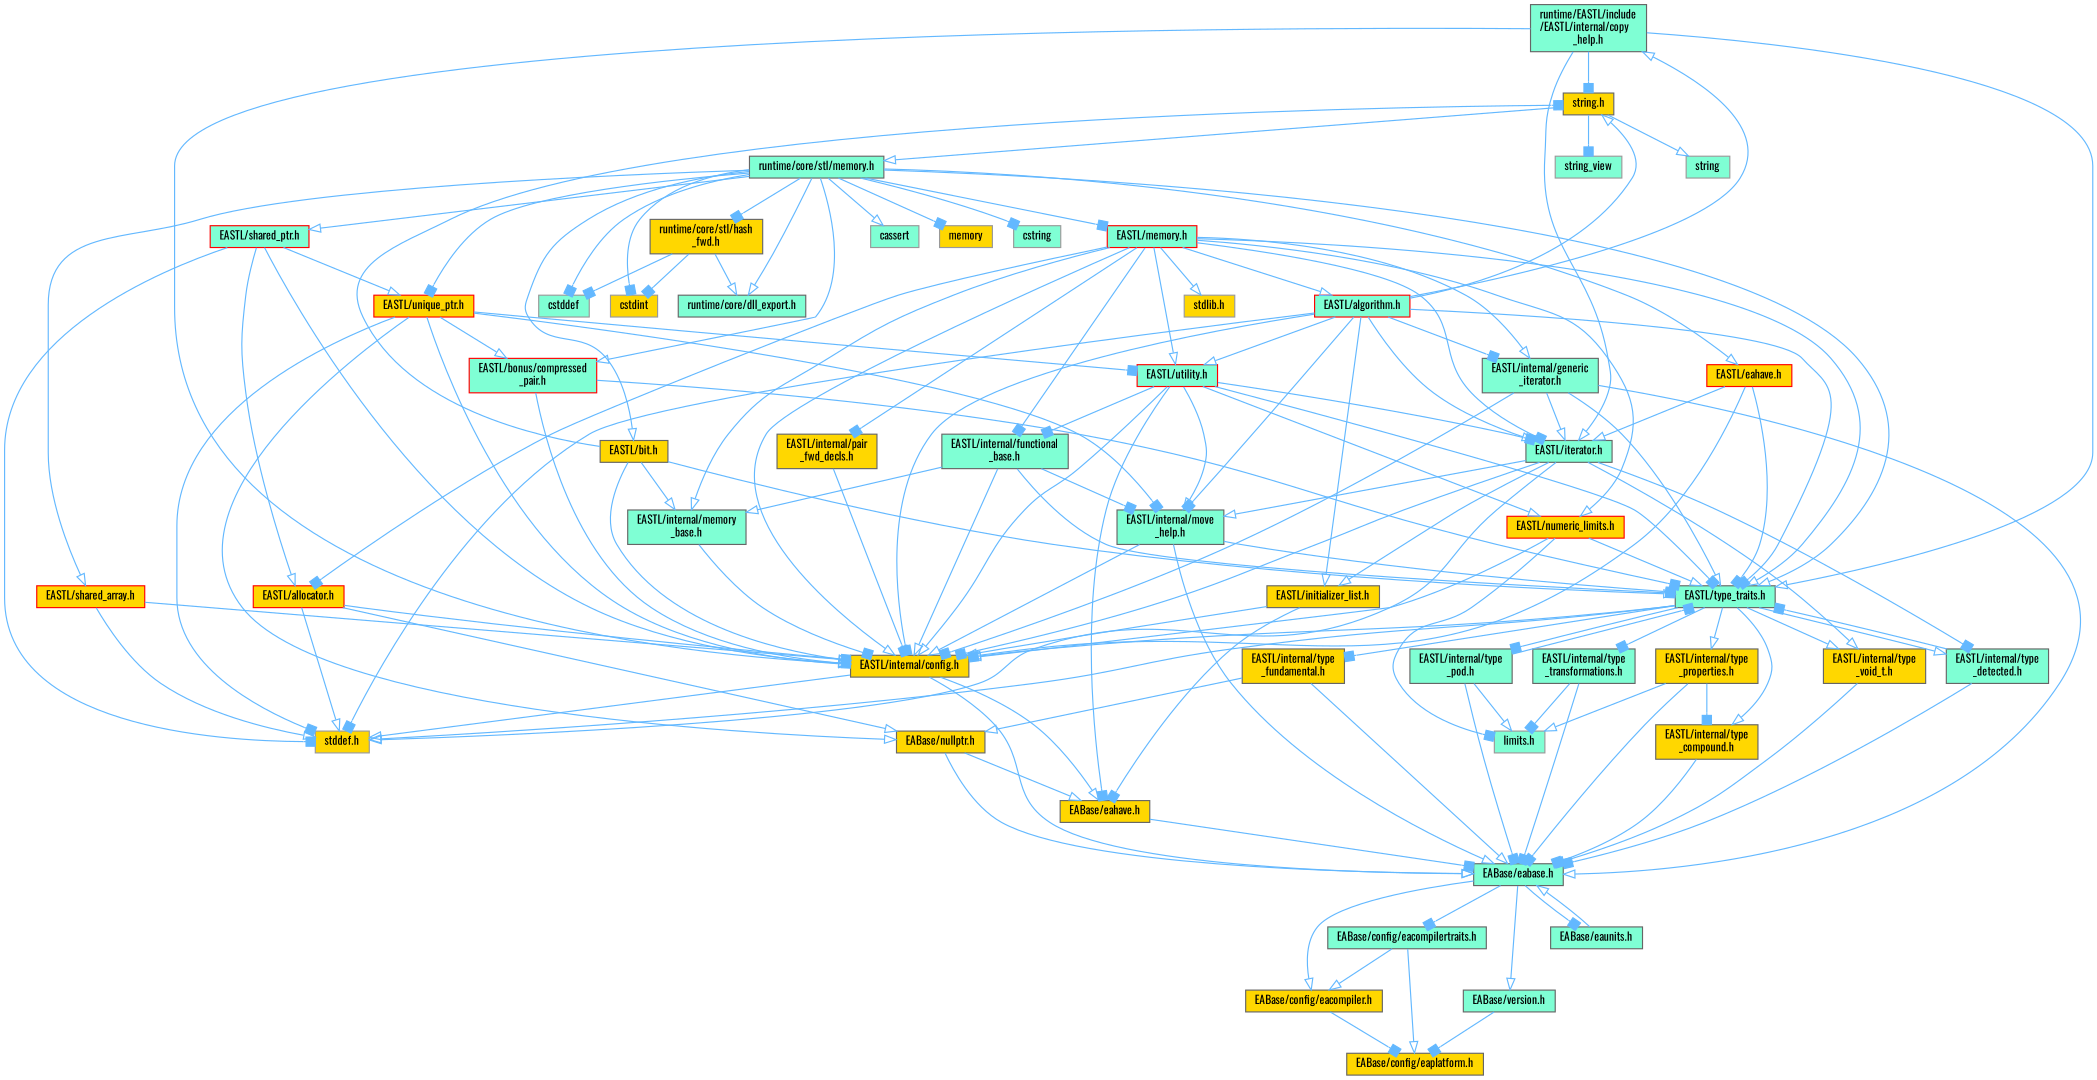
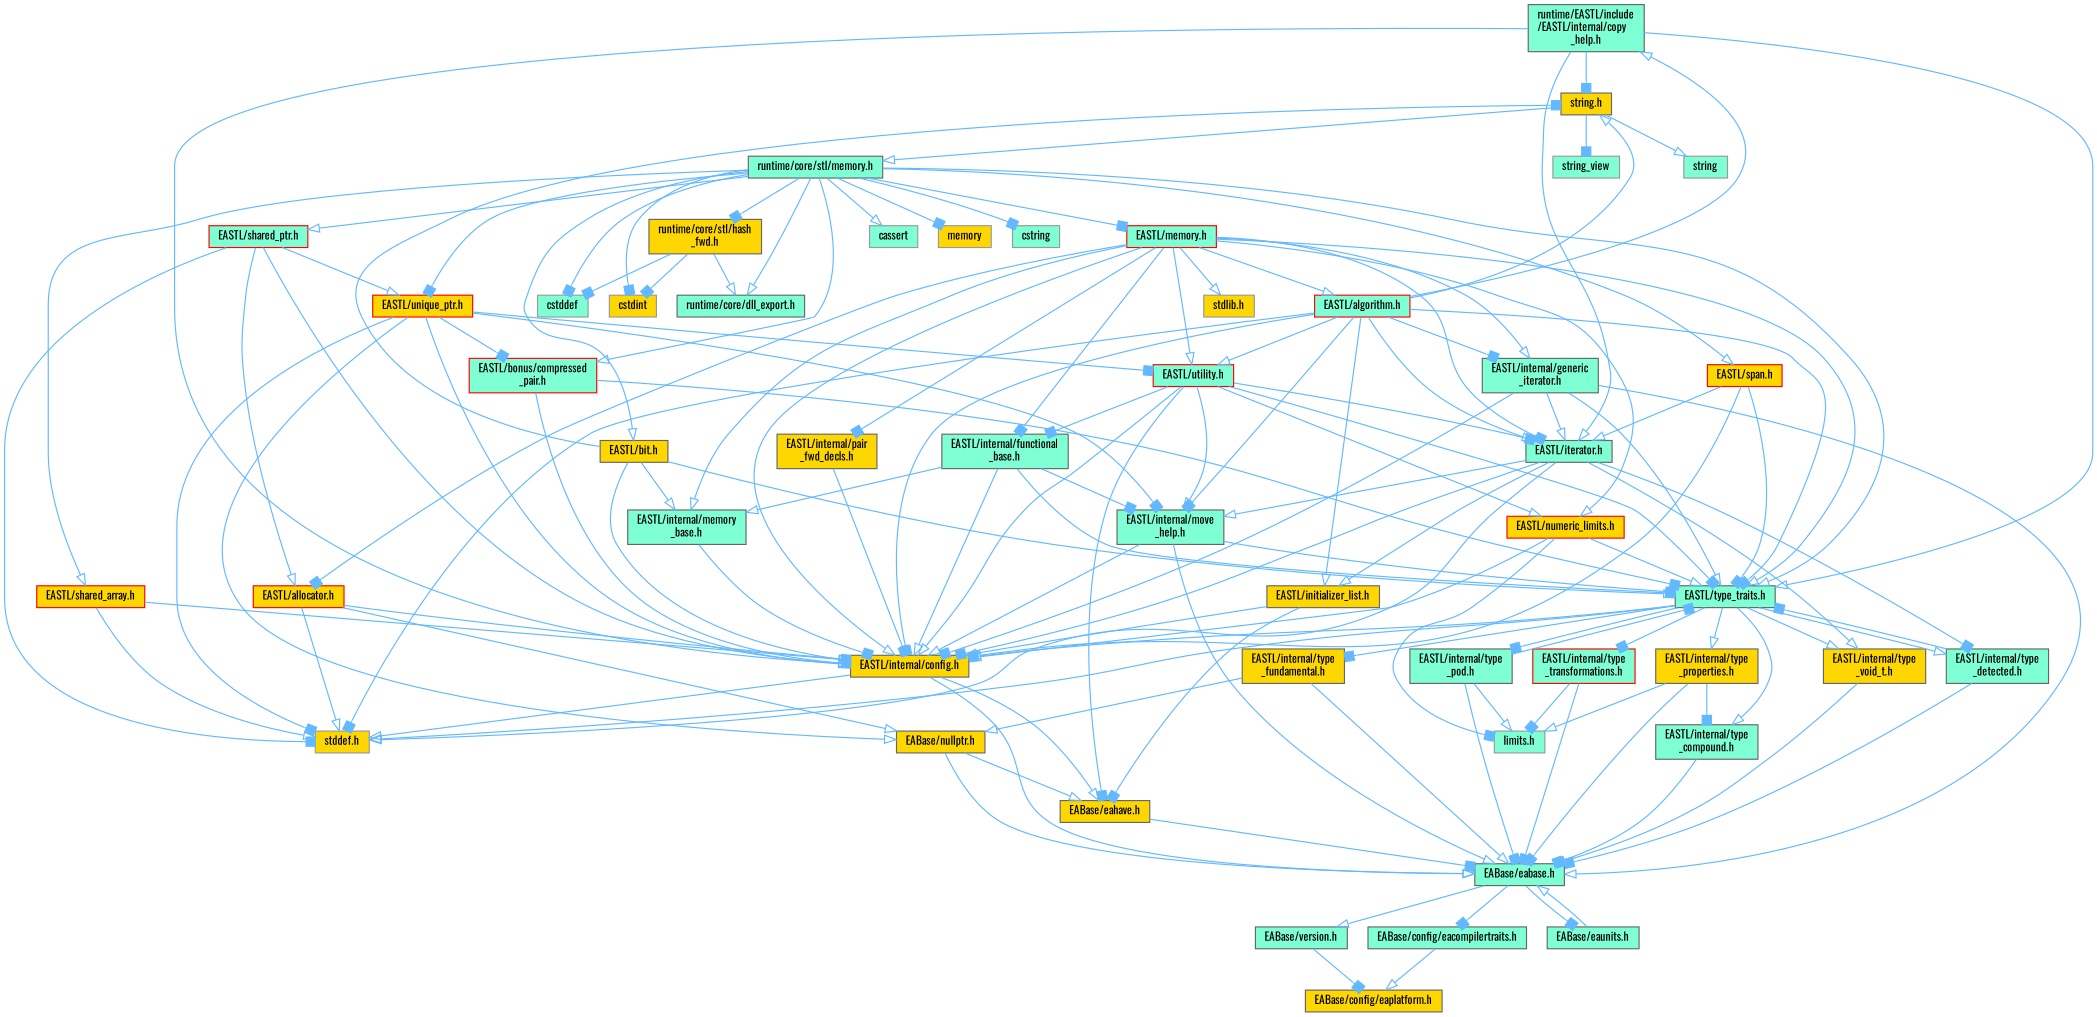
  digraph {
    fontname=Oswald
    node [color=grey40 fillcolor=aquamarine fontname=Oswald fontsize=10 shape=box style=filled]
    edge [arrowhead=onormal color=steelblue1 fontname=Oswald fontsize=10 labelfontname=Helvetica labelfontsize=10 style=solid]
    n1 [color=gray40 fontcolor=black height=0.2 label="runtime/EASTL/include\l/EASTL/internal/copy\l_help.h" width=0.4]
    n2 [fillcolor=gold height=0.2 label="EASTL/internal/config.h" width=0.4]
    n3 [height=0.2 label="EASTL/type_traits.h" width=0.4]
    n4 [height=0.2 label="EASTL/iterator.h" width=0.4]
    n5 [fillcolor=gold height=0.2 label="string.h" width=0.4]
    n6 [height=0.2 label="EABase/eabase.h" width=0.4]
    n7 [fillcolor=gold height=0.2 label="EABase/eahave.h" width=0.4]
    n8 [color=grey60 fillcolor=gold height=0.2 label="stddef.h" width=0.4]
    n9 [fillcolor=gold height=0.2 label="EASTL/internal/type\l_fundamental.h" width=0.4]
-   n10 [height=0.2 label="EASTL/internal/type\l_transformations.h" width=0.4]
+   n10 [color=red height=0.2 label="EASTL/internal/type\l_transformations.h" width=0.4]
    n11 [fillcolor=gold height=0.2 label="EASTL/internal/type\l_void_t.h" width=0.4]
    n12 [fillcolor=gold height=0.2 label="EASTL/internal/type\l_properties.h" width=0.4]
-   n13 [fillcolor=gold height=0.2 label="EASTL/internal/type\l_compound.h" width=0.4]
+   n13 [height=0.2 label="EASTL/internal/type\l_compound.h" width=0.4]
    n14 [height=0.2 label="EASTL/internal/type\l_pod.h" width=0.4]
    n15 [height=0.2 label="EASTL/internal/type\l_detected.h" width=0.4]
    n16 [height=0.2 label="EASTL/internal/move\l_help.h" width=0.4]
    n17 [fillcolor=gold height=0.2 label="EASTL/initializer_list.h" width=0.4]
    n18 [color=grey60 height=0.2 label=string width=0.4]
    n19 [color=grey60 height=0.2 label=string_view width=0.4]
    n20 [height=0.2 label="runtime/core/stl/memory.h" width=0.4]
-   n21 [fillcolor=gold height=0.2 label="EABase/config/eacompiler.h" width=0.4]
    n22 [height=0.2 label="EABase/config/eacompilertraits.h" width=0.4]
    n23 [height=0.2 label="EABase/version.h" width=0.4]
    n24 [height=0.2 label="EABase/eaunits.h" width=0.4]
    n25 [fillcolor=gold height=0.2 label="EABase/config/eaplatform.h" width=0.4]
    n26 [fillcolor=gold height=0.2 label="EABase/nullptr.h" width=0.4]
    n27 [color=grey60 height=0.2 label="limits.h" width=0.4]
    n28 [color=grey60 height=0.2 label=cstddef width=0.4]
    n29 [color=grey60 fillcolor=gold height=0.2 label=cstdint width=0.4]
    n30 [color=grey60 height=0.2 label=cassert width=0.4]
    n31 [color=grey60 fillcolor=gold height=0.2 label=memory width=0.4]
    n32 [color=grey60 height=0.2 label=cstring width=0.4]
    n33 [fillcolor=gold height=0.2 label="EASTL/bit.h" width=0.4]
    n34 [color=red height=0.2 label="EASTL/memory.h" width=0.4]
    n35 [color=red fillcolor=gold height=0.2 label="EASTL/shared_array.h" width=0.4]
    n36 [color=red fillcolor=gold height=0.2 label="EASTL/unique_ptr.h" width=0.4]
    n37 [color=red height=0.2 label="EASTL/bonus/compressed\l_pair.h" width=0.4]
    n38 [color=red height=0.2 label="EASTL/shared_ptr.h" width=0.4]
-   n39 [color=red fillcolor=gold height=0.2 label="EASTL/eahave.h" width=0.4]
+   n39 [color=red fillcolor=gold height=0.2 label="EASTL/span.h" width=0.4]
    n40 [height=0.2 label="runtime/core/dll_export.h" width=0.4]
    n41 [fillcolor=gold height=0.2 label="runtime/core/stl/hash\l_fwd.h" width=0.4]
    n42 [height=0.2 label="EASTL/internal/memory\l_base.h" width=0.4]
    n43 [height=0.2 label="EASTL/internal/generic\l_iterator.h" width=0.4]
    n44 [fillcolor=gold height=0.2 label="EASTL/internal/pair\l_fwd_decls.h" width=0.4]
    n45 [height=0.2 label="EASTL/internal/functional\l_base.h" width=0.4]
    n46 [color=red height=0.2 label="EASTL/algorithm.h" width=0.4]
    n47 [color=red height=0.2 label="EASTL/utility.h" width=0.4]
    n48 [color=red fillcolor=gold height=0.2 label="EASTL/numeric_limits.h" width=0.4]
    n49 [color=red fillcolor=gold height=0.2 label="EASTL/allocator.h" width=0.4]
    n50 [color=grey60 fillcolor=gold height=0.2 label="stdlib.h" width=0.4]
    n1 -> n2 [arrowhead=box]
    n1 -> n3
    n1 -> n4
    n1 -> n5 [arrowhead=box]
    n2 -> n6
    n2 -> n7
    n2 -> n8
    n3 -> n2 [arrowhead=box]
    n3 -> n8
    n3 -> n9 [arrowhead=box]
    n3 -> n10 [arrowhead=box]
    n3 -> n11
    n3 -> n12
    n3 -> n13
    n3 -> n14 [arrowhead=box]
    n3 -> n15
    n4 -> n2 [arrowhead=box]
    n4 -> n8
    n4 -> n11
    n4 -> n15 [arrowhead=box]
    n4 -> n16
    n4 -> n17
    n5 -> n18
    n5 -> n19 [arrowhead=box]
    n5 -> n20
-   n6 -> n21
    n6 -> n22 [arrowhead=box]
    n6 -> n23
    n6 -> n24 [arrowhead=box]
    n7 -> n6 [arrowhead=box]
    n9 -> n6
    n9 -> n26
    n10 -> n6 [arrowhead=box]
    n10 -> n27 [arrowhead=box]
    n11 -> n6 [arrowhead=box]
    n12 -> n6 [arrowhead=box]
    n12 -> n13 [arrowhead=box]
    n12 -> n27
    n13 -> n6 [arrowhead=box]
    n14 -> n3 [arrowhead=box]
    n14 -> n6 [arrowhead=box]
    n14 -> n27
    n15 -> n3 [arrowhead=box]
    n15 -> n6 [arrowhead=box]
    n16 -> n2
    n16 -> n3 [arrowhead=box]
    n16 -> n6
    n17 -> n2
    n17 -> n7 [arrowhead=box]
    n20 -> n3
    n20 -> n28 [arrowhead=box]
    n20 -> n29 [arrowhead=box]
    n20 -> n30
    n20 -> n31 [arrowhead=box]
    n20 -> n32 [arrowhead=box]
    n20 -> n33
    n20 -> n34 [arrowhead=box]
    n20 -> n35
    n20 -> n36 [arrowhead=box]
    n20 -> n37
    n20 -> n38
    n20 -> n39
    n20 -> n40
    n20 -> n41 [arrowhead=box]
-   n21 -> n25 [arrowhead=box]
-   n22 -> n21
    n22 -> n25
    n23 -> n25 [arrowhead=box]
    n24 -> n6
    n26 -> n6
    n26 -> n7
    n33 -> n2
    n33 -> n3
    n33 -> n5 [arrowhead=box]
    n33 -> n42
    n34 -> n2
    n34 -> n3
    n34 -> n4 [arrowhead=box]
    n34 -> n42
    n34 -> n43
    n34 -> n44 [arrowhead=box]
    n34 -> n45 [arrowhead=box]
    n34 -> n46
    n34 -> n47
    n34 -> n48
    n34 -> n49 [arrowhead=box]
    n34 -> n50
    n35 -> n2
    n35 -> n8
    n36 -> n2
    n36 -> n8 [arrowhead=box]
    n36 -> n16 [arrowhead=box]
    n36 -> n26
-   n36 -> n37
+   n36 -> n37 [arrowhead=box]
    n36 -> n47 [arrowhead=box]
    n37 -> n2
    n37 -> n3 [arrowhead=box]
    n38 -> n2
    n38 -> n8 [arrowhead=box]
    n38 -> n36
    n38 -> n49
    n39 -> n2
    n39 -> n3 [arrowhead=box]
    n39 -> n4
    n41 -> n28 [arrowhead=box]
    n41 -> n29 [arrowhead=box]
    n41 -> n40
    n42 -> n2 [arrowhead=box]
    n43 -> n2 [arrowhead=box]
    n43 -> n3
    n43 -> n4
    n43 -> n6
    n44 -> n2 [arrowhead=box]
    n45 -> n2
    n45 -> n3 [arrowhead=box]
    n45 -> n16 [arrowhead=box]
    n45 -> n42
    n46 -> n1
    n46 -> n2 [arrowhead=box]
    n46 -> n3 [arrowhead=box]
    n46 -> n4
    n46 -> n5
    n46 -> n8 [arrowhead=box]
    n46 -> n16 [arrowhead=box]
    n46 -> n17
    n46 -> n43 [arrowhead=box]
    n46 -> n47
    n47 -> n2
    n47 -> n3 [arrowhead=box]
    n47 -> n4 [arrowhead=box]
    n47 -> n7 [arrowhead=box]
    n47 -> n16
    n47 -> n45 [arrowhead=box]
    n47 -> n48
    n48 -> n2
    n48 -> n3
    n48 -> n27 [arrowhead=box]
    n49 -> n2 [arrowhead=box]
    n49 -> n8
    n49 -> n26
  }
